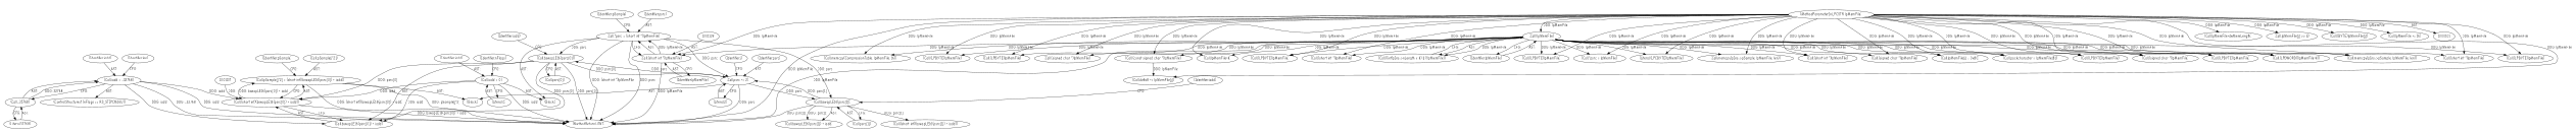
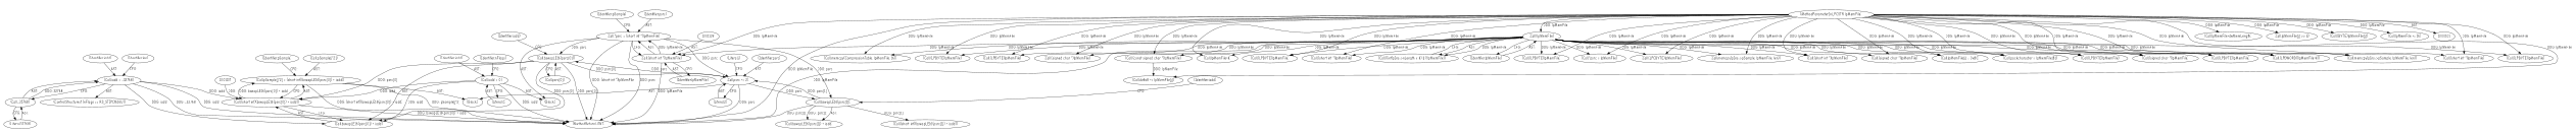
  digraph {
    fontname="Comic Neue"
    node [fontname="Comic Neue"]
    edge [fontname="Comic Neue"]
    n1 [label="(Call,pSample[j*2] = (short int)(bswapLE16(psrc[0]) + iadd))"]
    n2 [label="(Call,(short int)(bswapLE16(psrc[0]) + iadd))"]
    n3 [label="(MethodReturn,UINT)"]
    n4 [label="(Block,)"]
    n5 [label="(Call,bswapLE16(psrc[0]) + iadd)"]
    n6 [label="(Call,bswapLE16(psrc[0]))"]
    n7 [label="(Call,psrc += 2)"]
    n8 [label="(Call,psrc[0])"]
    n9 [label="(Call,bswapLE16(psrc[1]))"]
    n10 [label="(Literal,2)"]
    n11 [label="(Call,*psrc = (short int *)lpMemFile)"]
    n12 [label="(Call,(short int *)lpMemFile)"]
    n13 [label="(Block,)"]
    n14 [label="(Identifier,lpMemFile)"]
-   n15 [label="(Call,psrc[1])"]
    n16 [label="(Call,(short int)(bswapLE16(psrc[1]) + iadd))"]
    n17 [label="(Call,bswapLE16(psrc[1]) + iadd)"]
    n18 [label="(Call,!lpMemFile)"]
    n19 [label="(Call,(LPBYTE)lpMemFile)"]
    n20 [label="(Call,(signed char *)lpMemFile)"]
    n21 [label="(Call,lpMemFile+4)"]
    n22 [label="(Call,(short int *)lpMemFile)"]
    n23 [label="(Call,(LPBYTE)lpMemFile)"]
    n24 [label="(Call,*psrc = lpMemFile)"]
-   n25 [label="(Literal,(LPCBYTE)lpMemFile)"]
+   n25 [label="(Call,(LPCBYTE)lpMemFile)"]
    n26 [label="(Call,memcpy(pIns->pSample, lpMemFile, len))"]
    n27 [label="(Call,memcpy(CompressionTable, lpMemFile, 16))"]
    n28 [label="(Call,((int)pIns->nLength < 4) || (!lpMemFile))"]
    n29 [label="(Call,(LPBYTE)lpMemFile)"]
    n30 [label="(Call,(const signed char *)lpMemFile)"]
    n31 [label="(Call,(LPBYTE)lpMemFile)"]
    n32 [label="(Call,(short int *)lpMemFile)"]
    n33 [label="(Call,(signed char *)lpMemFile)"]
    n34 [label="(Call,lpMemFile[j] - 0x80)"]
    n35 [label="(Call,packcharacter = lpMemFile[8])"]
    n36 [label="(Call,(LPBYTE)lpMemFile)"]
    n37 [label="(Call,(signed char *)lpMemFile)"]
    n38 [label="(Call,(LPBYTE)lpMemFile)"]
    n39 [label="(Call,(LPDWORD)(lpMemFile+4))"]
    n40 [label="(Identifier,lpMemFile)"]
    n41 [label="(Call,memcpy(pIns->pSample, lpMemFile, len))"]
    n42 [label="(Call,(short int *)lpMemFile)"]
    n43 [label="(Call,(LPBYTE)lpMemFile)"]
    n44 [label="(Call,delta8 += lpMemFile[j])"]
    n45 [label="(MethodParameterIn,LPCSTR lpMemFile)"]
    n46 [label="(Call,lpMemFile+dwMemLength)"]
    n47 [label="(Call,lpMemFile[j] >> 4)"]
    n48 [label="(Call,(BYTE)lpMemFile[j])"]
    n49 [label="(Call,lpMemFile += 16)"]
    1000101
    n51 [label="(Call,iadd = -32768)"]
    n52 [label="(Call,-35768)"]
    n53 [label="(ControlStructure,if (nFlags == RS_STIPCM16U))"]
    n54 [label="(Literal,32768)"]
    n55 [label="(Call,iadd = 0)"]
    n56 [label="(Literal,0)"]
    n57 [label="(Identifier,iadd)"]
    n58 [label="(Identifier,pSample)"]
    n59 [label="(Identifier,psrc)"]
    n60 [label="(Identifier,psrc)"]
    n61 [label="(Identifier,iadd)"]
    n62 [label="(Identifier,nFlags)"]
-   n63 [label="(Identifier,j)"]
+   n63 [label="(Literal,j)"]
    n64 [label="(Identifier,pSample)"]
    n65 [label="(Identifier,iadd)"]
    n66 [label="(Identifier,iadd)"]
    n67 [label="(Identifier,len)"]
    n68 [label="(Call,pSample[j*2])"]
    1001137
    1001109
    n1 -> n2 [label="CFG: "]
    n1 -> n3 [label="DDG: (short int)(bswapLE16(psrc[0]) + iadd)"]
    n1 -> n3 [label="DDG: pSample[j*2]"]
    n1 -> n4 [label="AST: "]
    n2 -> n1 [label="AST: "]
    n2 -> n1 [label="DDG: bswapLE16(psrc[0]) + iadd"]
    n2 -> n3 [label="DDG: bswapLE16(psrc[0]) + iadd"]
    n2 -> n5 [label="CFG: "]
    n5 -> n2 [label="AST: "]
    n6 -> n2 [label="DDG: psrc[0]"]
    n6 -> n3 [label="DDG: psrc[0]"]
    n6 -> n5 [label="AST: "]
    n6 -> n5 [label="DDG: psrc[0]"]
    n6 -> n7 [label="DDG: psrc[0]"]
    n6 -> n8 [label="CFG: "]
    n7 -> n3 [label="DDG: psrc"]
    n7 -> n4 [label="AST: "]
    n7 -> n6 [label="DDG: psrc"]
    n7 -> n9 [label="DDG: psrc"]
    n7 -> n10 [label="CFG: "]
    n8 -> n6 [label="AST: "]
    n9 -> n3 [label="DDG: psrc[1]"]
    n9 -> n7 [label="DDG: psrc[1]"]
-   n9 -> n15 [label="CFG: "]
    n9 -> n16 [label="DDG: psrc[1]"]
    n9 -> n17 [label="AST: "]
    n9 -> n17 [label="DDG: psrc[1]"]
    n10 -> n7 [label="AST: "]
    n11 -> n3 [label="DDG: (short int *)lpMemFile"]
    n11 -> n3 [label="DDG: psrc"]
    n11 -> n6 [label="DDG: psrc"]
    n11 -> n7 [label="DDG: psrc"]
    n11 -> n9 [label="DDG: psrc"]
    n11 -> n12 [label="CFG: "]
    n11 -> n13 [label="AST: "]
    n12 -> n3 [label="DDG: lpMemFile"]
    n12 -> n11 [label="AST: "]
    n12 -> n11 [label="DDG: lpMemFile"]
    n12 -> n14 [label="CFG: "]
    n14 -> n12 [label="AST: "]
-   n15 -> n9 [label="AST: "]
    n18 -> n3 [label="DDG: lpMemFile"]
    n18 -> n12 [label="DDG: lpMemFile"]
    n18 -> n19 [label="DDG: lpMemFile"]
    n18 -> n20 [label="DDG: lpMemFile"]
    n18 -> n21 [label="DDG: lpMemFile"]
    n18 -> n22 [label="DDG: lpMemFile"]
    n18 -> n23 [label="DDG: lpMemFile"]
    n18 -> n24 [label="DDG: lpMemFile"]
    n18 -> n25 [label="DDG: lpMemFile"]
    n18 -> n26 [label="DDG: lpMemFile"]
    n18 -> n27 [label="DDG: lpMemFile"]
    n18 -> n28 [label="AST: "]
    n18 -> n28 [label="DDG: lpMemFile"]
    n18 -> n29 [label="DDG: lpMemFile"]
    n18 -> n30 [label="DDG: lpMemFile"]
    n18 -> n31 [label="DDG: lpMemFile"]
    n18 -> n32 [label="DDG: lpMemFile"]
    n18 -> n33 [label="DDG: lpMemFile"]
    n18 -> n34 [label="DDG: lpMemFile"]
    n18 -> n35 [label="DDG: lpMemFile"]
    n18 -> n36 [label="DDG: lpMemFile"]
    n18 -> n37 [label="DDG: lpMemFile"]
    n18 -> n38 [label="DDG: lpMemFile"]
    n18 -> n39 [label="DDG: lpMemFile"]
    n18 -> n40 [label="CFG: "]
    n18 -> n41 [label="DDG: lpMemFile"]
    n18 -> n42 [label="DDG: lpMemFile"]
    n18 -> n43 [label="DDG: lpMemFile"]
    n28 -> n18 [label="CFG: "]
    n30 -> n44 [label="DDG: lpMemFile"]
    n40 -> n18 [label="AST: "]
    n45 -> n3 [label="DDG: lpMemFile"]
    n45 -> n12 [label="DDG: lpMemFile"]
    n45 -> n18 [label="DDG: lpMemFile"]
    n45 -> n19 [label="DDG: lpMemFile"]
    n45 -> n20 [label="DDG: lpMemFile"]
    n45 -> n21 [label="DDG: lpMemFile"]
    n45 -> n22 [label="DDG: lpMemFile"]
    n45 -> n23 [label="DDG: lpMemFile"]
    n45 -> n24 [label="DDG: lpMemFile"]
    n45 -> n25 [label="DDG: lpMemFile"]
    n45 -> n26 [label="DDG: lpMemFile"]
    n45 -> n27 [label="DDG: lpMemFile"]
    n45 -> n29 [label="DDG: lpMemFile"]
    n45 -> n30 [label="DDG: lpMemFile"]
    n45 -> n31 [label="DDG: lpMemFile"]
    n45 -> n32 [label="DDG: lpMemFile"]
    n45 -> n33 [label="DDG: lpMemFile"]
    n45 -> n34 [label="DDG: lpMemFile"]
    n45 -> n35 [label="DDG: lpMemFile"]
    n45 -> n36 [label="DDG: lpMemFile"]
    n45 -> n37 [label="DDG: lpMemFile"]
    n45 -> n38 [label="DDG: lpMemFile"]
    n45 -> n39 [label="DDG: lpMemFile"]
    n45 -> n41 [label="DDG: lpMemFile"]
    n45 -> n42 [label="DDG: lpMemFile"]
    n45 -> n43 [label="DDG: lpMemFile"]
    n45 -> n44 [label="DDG: lpMemFile"]
    n45 -> n46 [label="DDG: lpMemFile"]
    n45 -> n47 [label="DDG: lpMemFile"]
    n45 -> n48 [label="DDG: lpMemFile"]
    n45 -> n49 [label="DDG: lpMemFile"]
    n45 -> 1000101 [label="AST: "]
    n51 -> n2 [label="DDG: iadd"]
    n51 -> n3 [label="DDG: -32768"]
    n51 -> n3 [label="DDG: iadd"]
    n51 -> n5 [label="DDG: iadd"]
    n51 -> n52 [label="CFG: "]
    n51 -> n53 [label="AST: "]
    n52 -> n51 [label="AST: "]
    n52 -> n51 [label="DDG: 32768"]
    n52 -> n54 [label="CFG: "]
    n54 -> n52 [label="AST: "]
    n55 -> n2 [label="DDG: iadd"]
    n55 -> n3 [label="DDG: iadd"]
    n55 -> n5 [label="DDG: iadd"]
    n55 -> n13 [label="AST: "]
    n55 -> n56 [label="CFG: "]
    n56 -> n55 [label="AST: "]
    n57 -> n9 [label="CFG: "]
    n58 -> n11 [label="CFG: "]
    n59 -> n11 [label="AST: "]
    n60 -> n7 [label="AST: "]
    n61 -> n55 [label="AST: "]
    n62 -> n55 [label="CFG: "]
    n63 -> n7 [label="CFG: "]
    n64 -> n1 [label="CFG: "]
    n65 -> n51 [label="AST: "]
    n66 -> n6 [label="CFG: "]
    n67 -> n51 [label="CFG: "]
    n68 -> n1 [label="AST: "]
    1001137 -> n2 [label="DDG: "]
    1001109 -> n12 [label="AST: "]
  }
